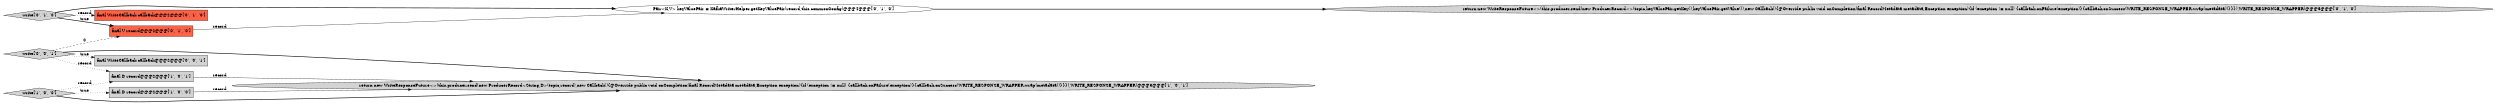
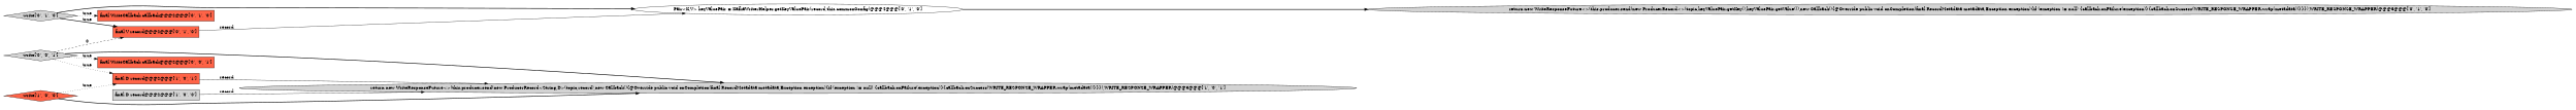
  digraph {
    rankdir=LR
    node [fillcolor=lightgray shape=box style=filled]
    edge [style=bold]
    n1 [label="return new WriteResponseFuture<>(this.producer.send(new ProducerRecord<>(topic,keyValuePair.getKey(),keyValuePair.getValue()),new Callback(){@Override public void onCompletion(final RecordMetadata metadata,Exception exception){if (exception != null) {callback.onFailure(exception)}{callback.onSuccess(WRITE_RESPONSE_WRAPPER.wrap(metadata))}}}),WRITE_RESPONSE_WRAPPER)@@@5@@@['0', '1', '0']" shape=ellipse]
    n2 [fillcolor=tomato label="final V record@@@2@@@['0', '1', '0']"]
    n3 [fillcolor=white label="Pair<K,V> keyValuePair = KafkaWriterHelper.getKeyValuePair(record,this.commonConfig)@@@4@@@['0', '1', '0']" shape=ellipse]
-   n4 [label="final D record@@@2@@@['1', '0', '1']"]
+   n4 [fillcolor=tomato label="final D record@@@2@@@['1', '0', '1']"]
    n5 [label="return new WriteResponseFuture<>(this.producer.send(new ProducerRecord<String,D>(topic,record),new Callback(){@Override public void onCompletion(final RecordMetadata metadata,Exception exception){if (exception != null) {callback.onFailure(exception)}{callback.onSuccess(WRITE_RESPONSE_WRAPPER.wrap(metadata))}}}),WRITE_RESPONSE_WRAPPER)@@@3@@@['1', '0', '1']" shape=ellipse]
    n6 [label="final D record@@@2@@@['1', '0', '0']"]
    n7 [label="write['0', '0', '1']" shape=diamond]
-   n8 [label="final WriteCallback callback@@@2@@@['0', '0', '1']"]
+   n8 [fillcolor=tomato label="final WriteCallback callback@@@2@@@['0', '0', '1']"]
    n9 [label="write['0', '1', '0']" shape=diamond]
    n10 [fillcolor=tomato label="final WriteCallback callback@@@2@@@['0', '1', '0']"]
-   n11 [label="write['1', '0', '0']" shape=diamond]
+   n11 [fillcolor=tomato label="write['1', '0', '0']" shape=diamond]
    n2 -> n3 [label=record style=solid]
    n3 -> n1
    n4 -> n5 [label=record style=solid]
    n6 -> n5 [label=record style=solid]
    n7 -> n2 [label=0 style=dashed]
-   n7 -> n4 [label=record style=dotted]
+   n7 -> n4 [label=true style=dotted]
    n7 -> n5
    n7 -> n8 [label=true style=dotted]
    n9 -> n2 [label=true]
    n9 -> n3
-   n9 -> n10 [label=record style=dotted]
-   n11 -> n4 [label=record style=dotted]
+   n9 -> n10 [label=true style=dotted]
+   n11 -> n4 [label=true style=dotted]
    n11 -> n5
-   n11 -> n6 [label=true style=dotted]
  }
